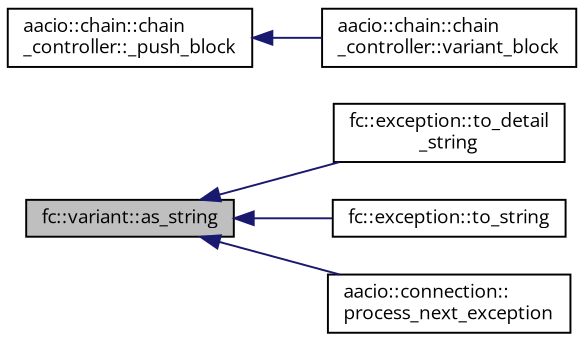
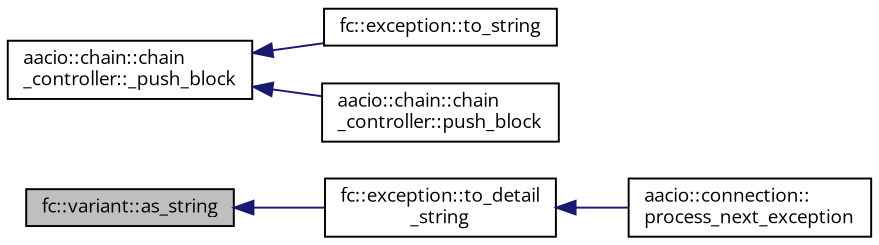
  digraph {
    fontname="Open Sans"
    rankdir=LR
    node [color=black fillcolor=white fontname="Open Sans" fontsize=10 shape=record style=filled]
    edge [color=midnightblue dir=back fontname="Open Sans" fontsize=10 labelfontname=Helvetica labelfontsize=10 style=solid]
    n1 [fillcolor=grey75 fontcolor=black height=0.2 label="fc::variant::as_string" width=0.4]
    n2 [height=0.2 label="fc::exception::to_detail\l_string" width=0.4]
    n3 [height=0.2 label="fc::exception::to_string" width=0.4]
    n4 [height=0.2 label="aacio::connection::\lprocess_next_exception" width=0.4]
    n5 [height=0.2 label="aacio::chain::chain\l_controller::_push_block" width=0.4]
-   n6 [height=0.2 label="aacio::chain::chain\l_controller::variant_block" width=0.4]
+   n6 [height=0.2 label="aacio::chain::chain\l_controller::push_block" width=0.4]
    n1 -> n2
-   n1 -> n3
-   n1 -> n4
+   n5 -> n3
+   n2 -> n4
    n5 -> n6
  }
